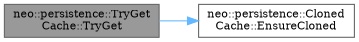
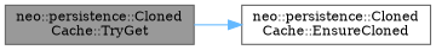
  digraph {
    rankdir=LR
    fontname="DejaVu Serif"
    node [fontname="DejaVu Serif" fontsize=10 shape=box style=filled]
-   n1 [color=gray40 fillcolor=grey60 fontcolor=black height=0.2 label="neo::persistence::TryGet\lCache::TryGet" width=0.4]
+   n1 [color=gray40 fillcolor=grey60 fontcolor=black height=0.2 label="neo::persistence::Cloned\lCache::TryGet" width=0.4]
    n2 [color=grey40 fillcolor=white height=0.2 label="neo::persistence::Cloned\lCache::EnsureCloned" width=0.4]
    n1 -> n2 [color=steelblue1 fontname="DejaVu Serif" fontsize=10 labelfontname=Helvetica labelfontsize=10 style=solid]
  }
